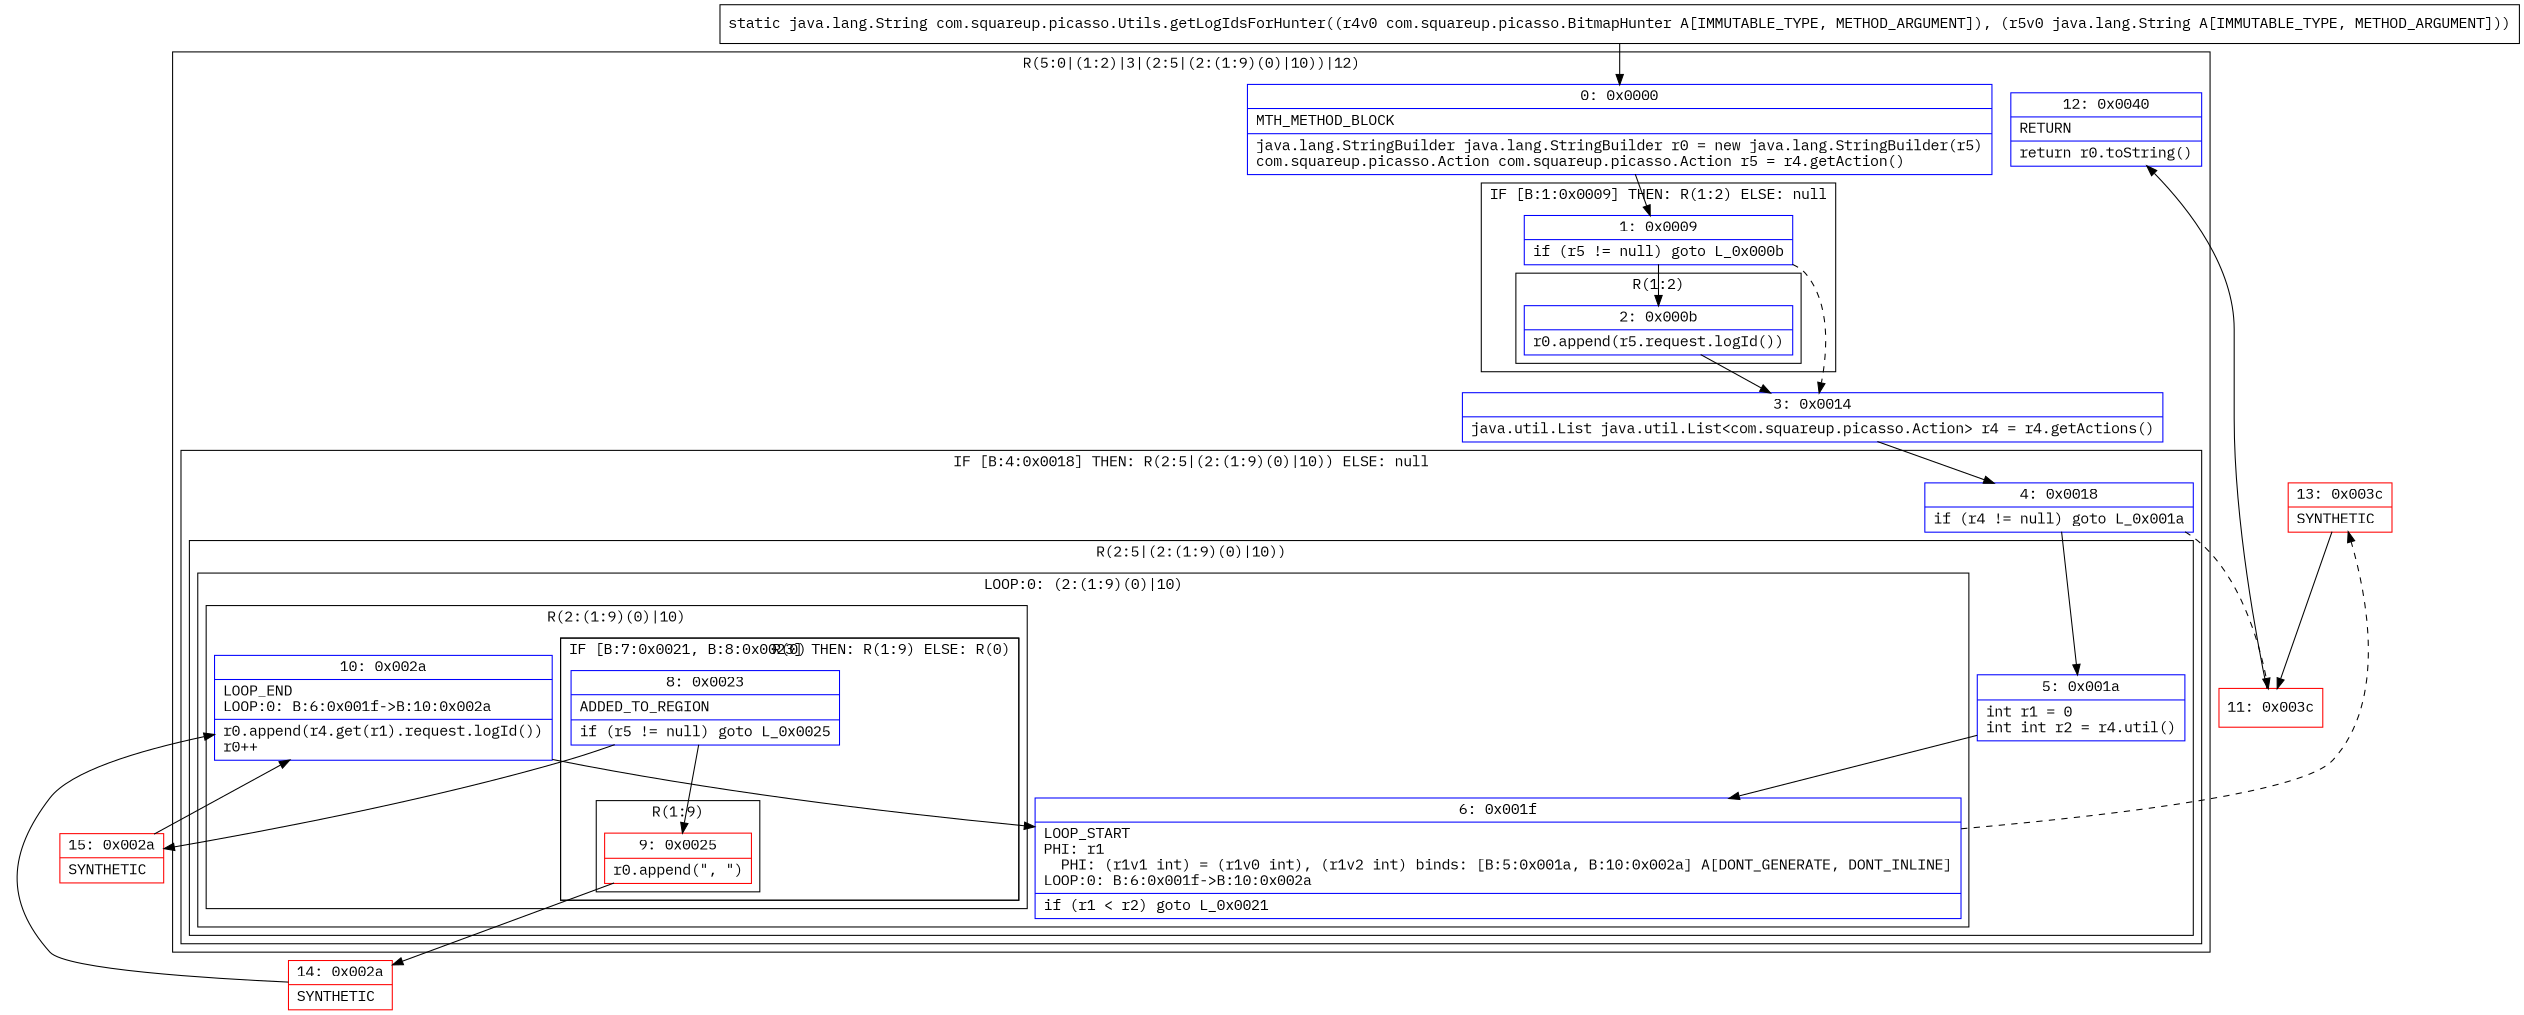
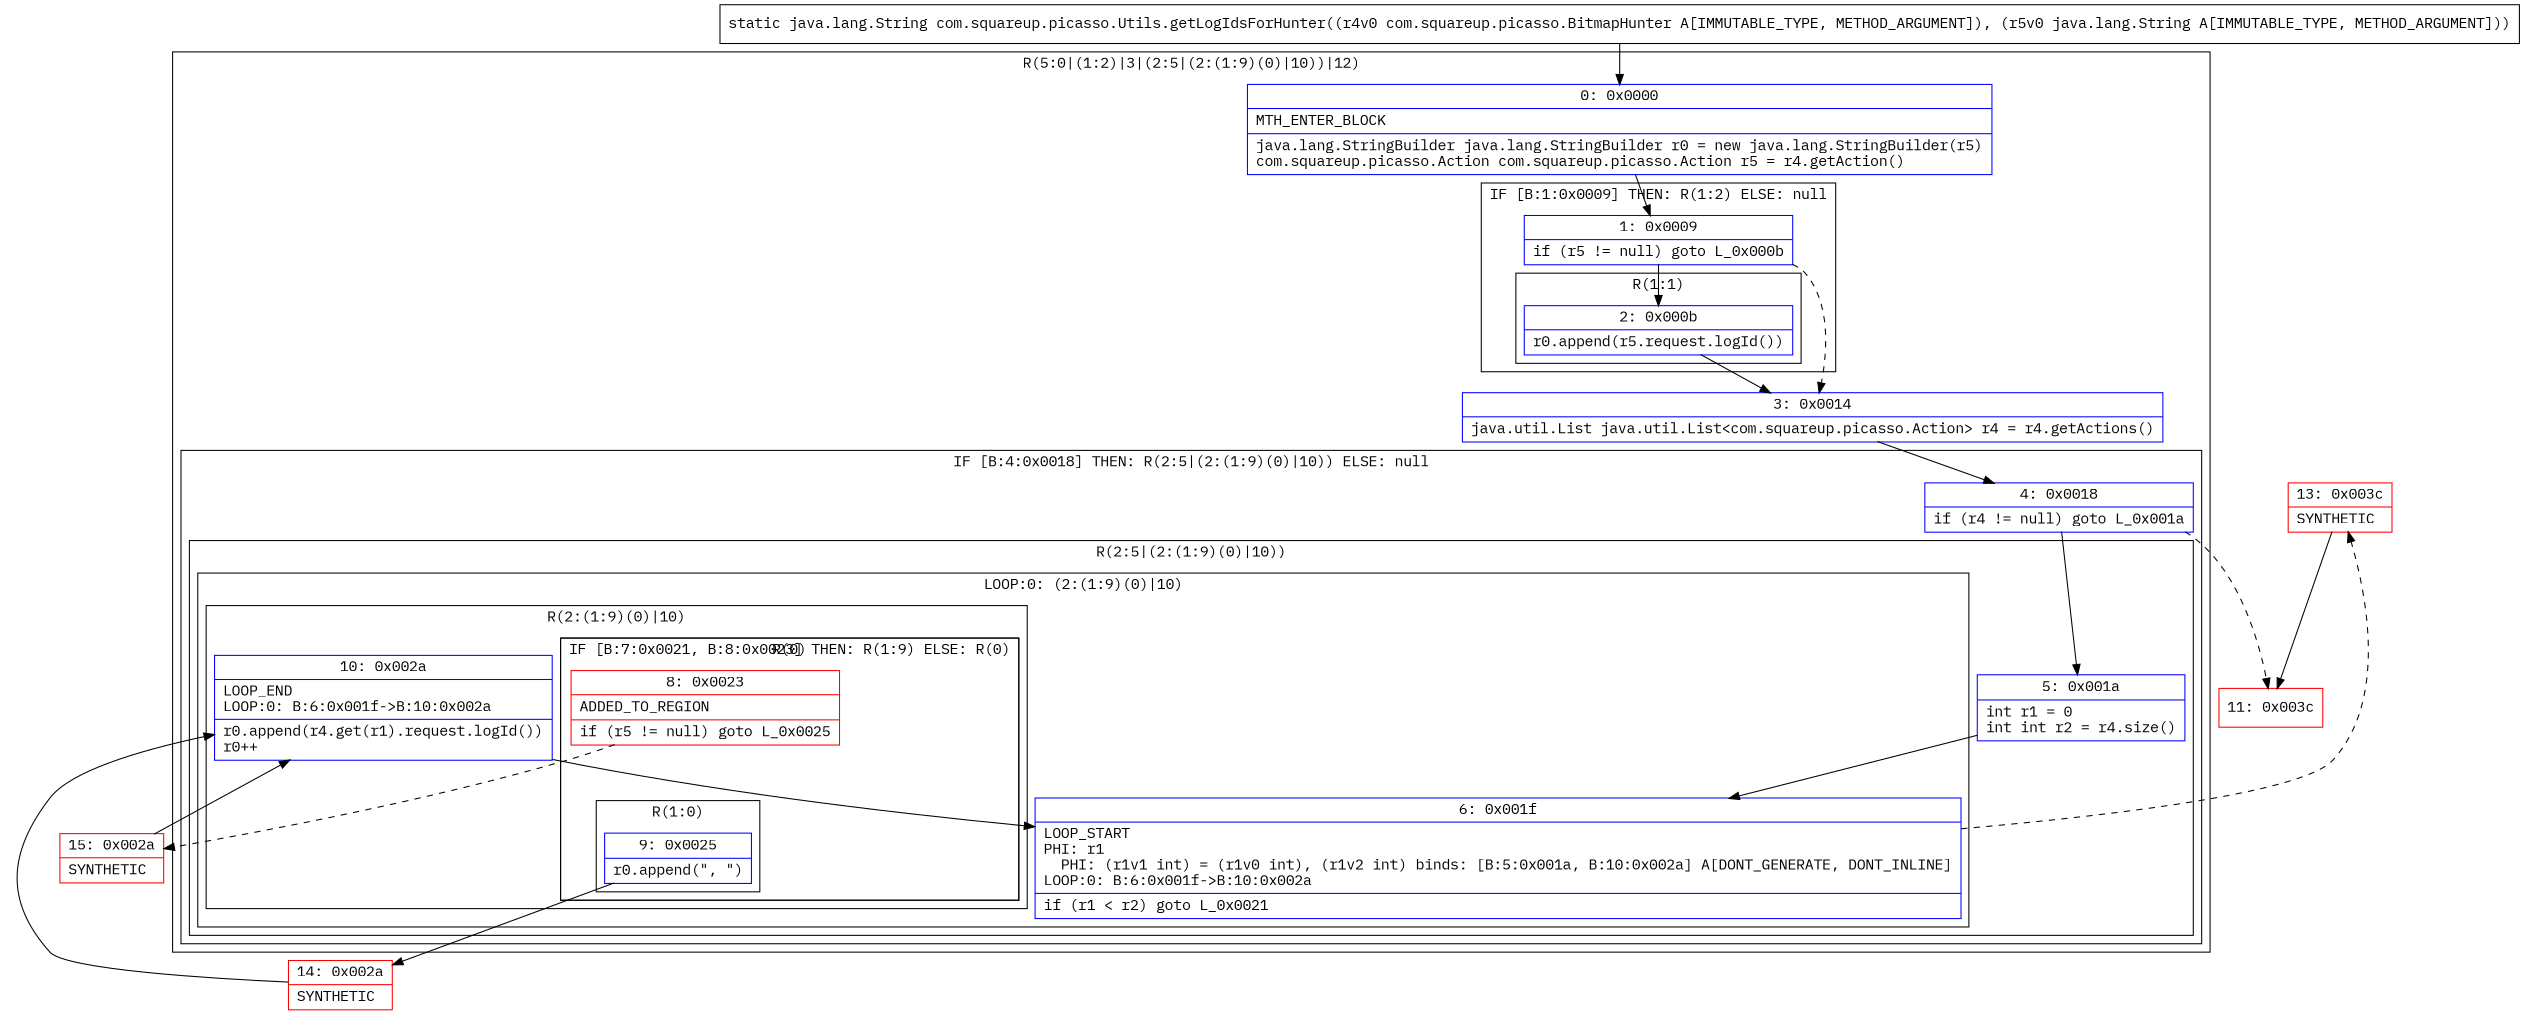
  digraph {
    fontname="IBM Plex Mono"
    node [color=blue fontname="IBM Plex Mono" shape=record]
    edge [fontname="IBM Plex Mono"]
    n1 [label="{2\:\ 0x000b|r0.append(r5.request.logId())\l}"]
    n2 [label="{1\:\ 0x0009|if (r5 != null) goto L_0x000b\l}"]
-   n3 [color=red label="{9\:\ 0x0025|r0.append(\", \")\l}"]
-   n4 [label="{8\:\ 0x0023|ADDED_TO_REGION\l|if (r5 != null) goto L_0x0025\l}"]
+   n3 [label="{9\:\ 0x0025|r0.append(\", \")\l}"]
+   n4 [color=red label="{8\:\ 0x0023|ADDED_TO_REGION\l|if (r5 != null) goto L_0x0025\l}"]
    n5 [label="{10\:\ 0x002a|LOOP_END\lLOOP:0: B:6:0x001f\-\>B:10:0x002a\l|r0.append(r4.get(r1).request.logId())\lr0++\l}"]
    n6 [label="{6\:\ 0x001f|LOOP_START\lPHI: r1 \l  PHI: (r1v1 int) = (r1v0 int), (r1v2 int) binds: [B:5:0x001a, B:10:0x002a] A[DONT_GENERATE, DONT_INLINE]\lLOOP:0: B:6:0x001f\-\>B:10:0x002a\l|if (r1 \< r2) goto L_0x0021\l}"]
-   n7 [label="{5\:\ 0x001a|int r1 = 0\lint int r2 = r4.util()\l}"]
+   n7 [label="{5\:\ 0x001a|int r1 = 0\lint int r2 = r4.size()\l}"]
    n8 [label="{4\:\ 0x0018|if (r4 != null) goto L_0x001a\l}"]
-   n9 [label="{0\:\ 0x0000|MTH_METHOD_BLOCK\l|java.lang.StringBuilder java.lang.StringBuilder r0 = new java.lang.StringBuilder(r5)\lcom.squareup.picasso.Action com.squareup.picasso.Action r5 = r4.getAction()\l}"]
+   n9 [label="{0\:\ 0x0000|MTH_ENTER_BLOCK\l|java.lang.StringBuilder java.lang.StringBuilder r0 = new java.lang.StringBuilder(r5)\lcom.squareup.picasso.Action com.squareup.picasso.Action r5 = r4.getAction()\l}"]
    n10 [label="{3\:\ 0x0014|java.util.List java.util.List\<com.squareup.picasso.Action\> r4 = r4.getActions()\l}"]
-   n11 [label="{12\:\ 0x0040|RETURN\l|return r0.toString()\l}"]
    n12 [color=red label="{14\:\ 0x002a|SYNTHETIC\l}"]
    n13 [color=red label="{15\:\ 0x002a|SYNTHETIC\l}"]
    n14 [color=red label="{13\:\ 0x003c|SYNTHETIC\l}"]
    n15 [color=red label="{11\:\ 0x003c}"]
    n16 [label="{static java.lang.String com.squareup.picasso.Utils.getLogIdsForHunter((r4v0 com.squareup.picasso.BitmapHunter A[IMMUTABLE_TYPE, METHOD_ARGUMENT]), (r5v0 java.lang.String A[IMMUTABLE_TYPE, METHOD_ARGUMENT])) }" color=""]
    subgraph cluster_1 {
      label="R(5:0|(1:2)|3|(2:5|(2:(1:9)(0)|10))|12)"
      n9
      n10
-     n11
      subgraph cluster_2 {
        label="IF [B:1:0x0009] THEN: R(1:2) ELSE: null"
        n2
        subgraph cluster_3 {
-         label="R(1:2)"
+         label="R(1:1)"
          n1
        }
      }
      subgraph cluster_4 {
        label="IF [B:4:0x0018] THEN: R(2:5|(2:(1:9)(0)|10)) ELSE: null"
        n8
        subgraph cluster_5 {
          label="R(2:5|(2:(1:9)(0)|10))"
          n7
          subgraph cluster_6 {
            label="LOOP:0: (2:(1:9)(0)|10)"
            n6
            subgraph cluster_7 {
              label="R(2:(1:9)(0)|10)"
              n5
              subgraph cluster_8 {
                label="IF [B:7:0x0021, B:8:0x0023] THEN: R(1:9) ELSE: R(0)"
                n4
                subgraph cluster_9 {
-                 label="R(1:9)"
+                 label="R(1:0)"
                  n3
                }
                subgraph cluster_10 {
                  label="R(0)"
                }
              }
            }
          }
        }
      }
    }
    n1 -> n10
    n2 -> n1
    n2 -> n10 [style=dashed]
    n3 -> n12
-   n4 -> n3
-   n4 -> n13 [style=solid]
+   n4 -> n13 [style=dashed]
    n5 -> n6
    n6 -> n14 [style=dashed]
    n7 -> n6
    n8 -> n7
    n8 -> n15 [style=dashed]
    n9 -> n2
    n10 -> n8
    n12 -> n5
    n13 -> n5
    n14 -> n15
-   n15 -> n11
    n16 -> n9
  }
